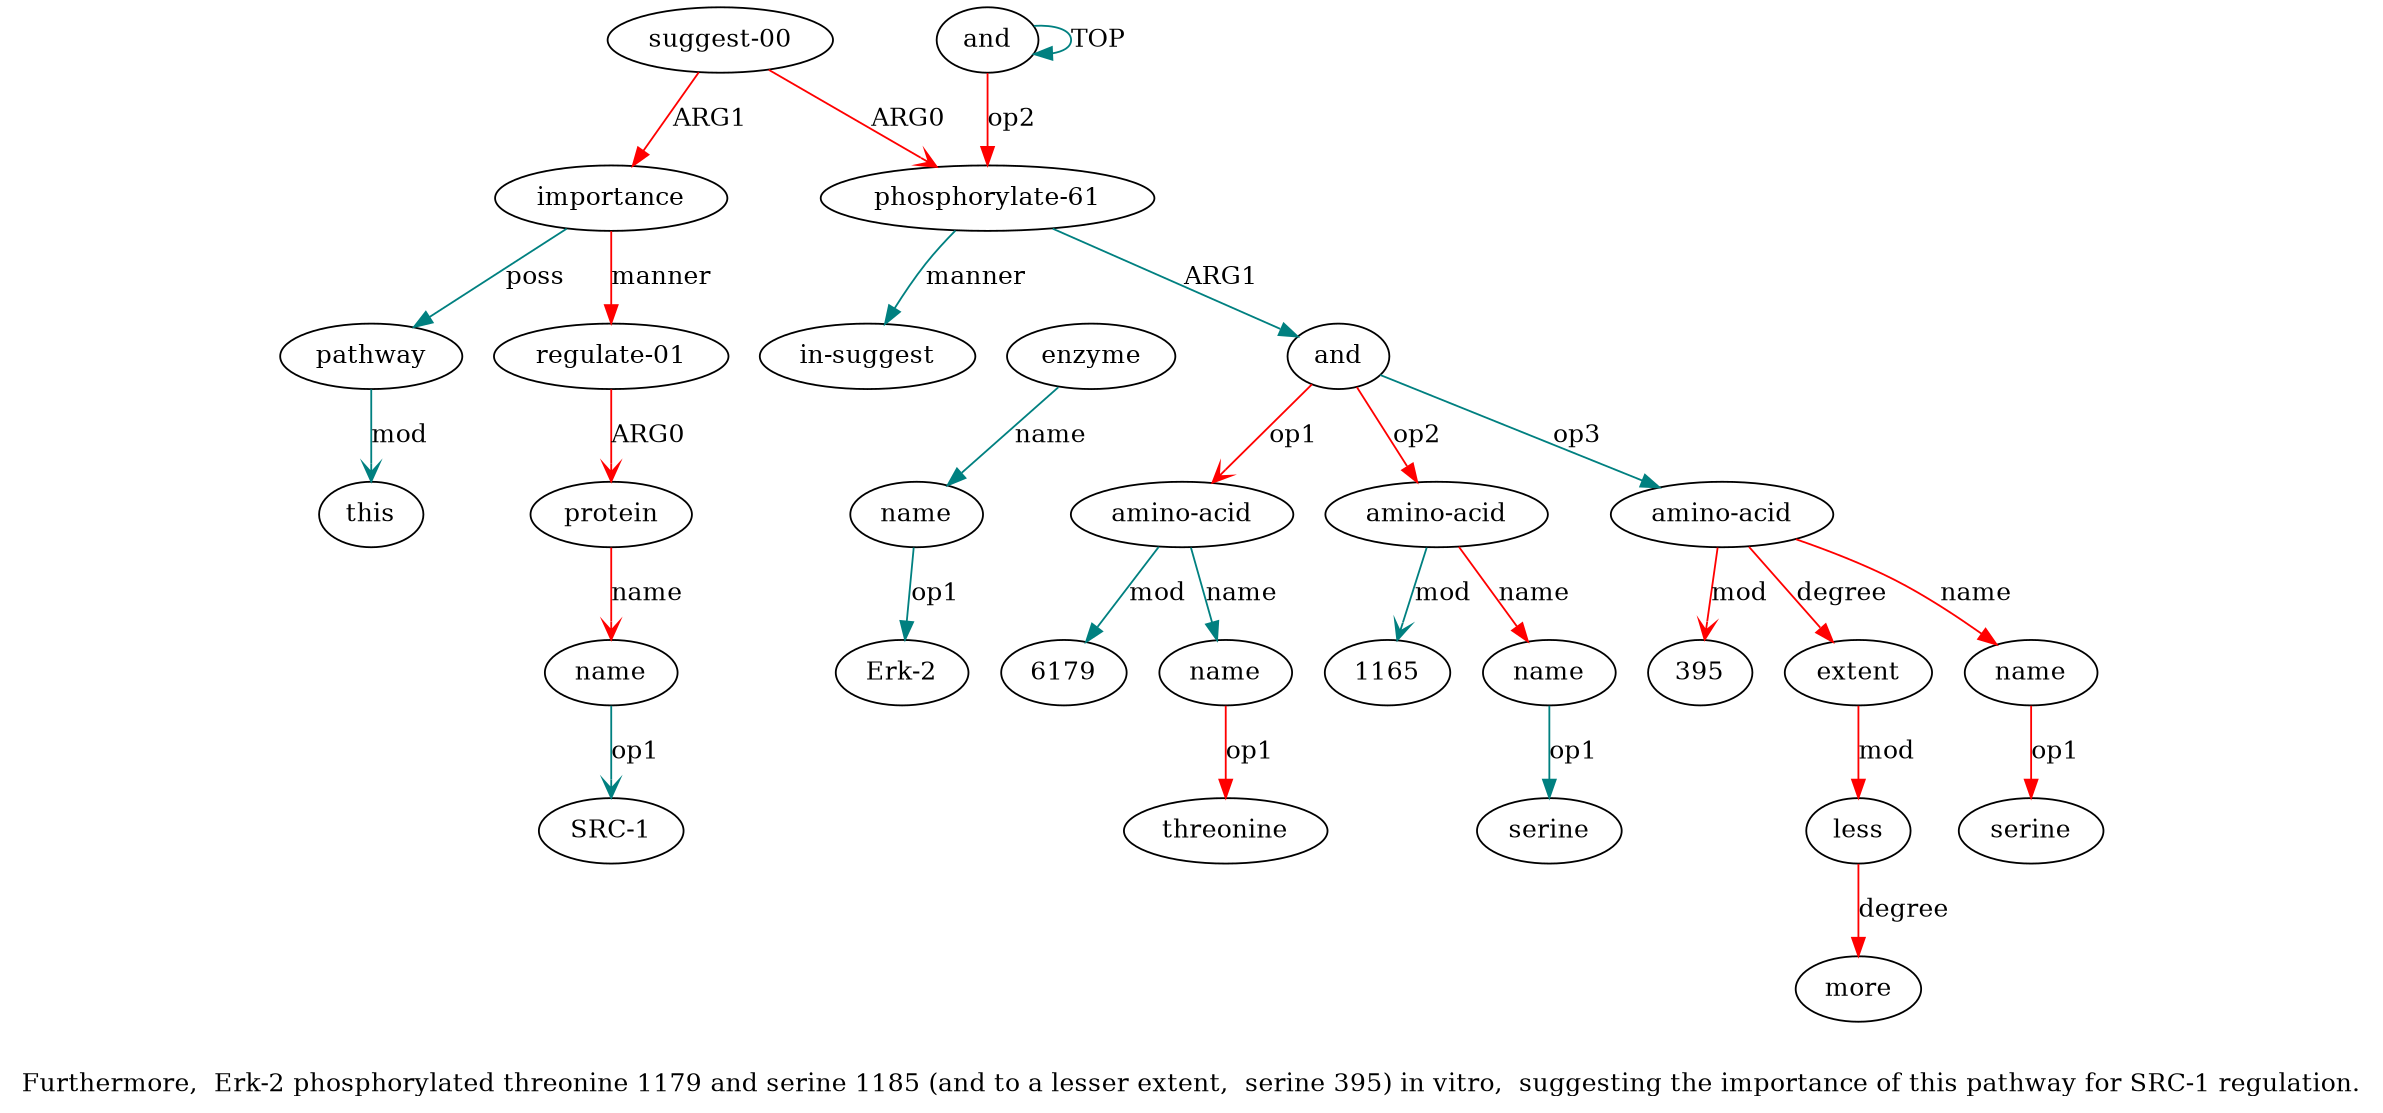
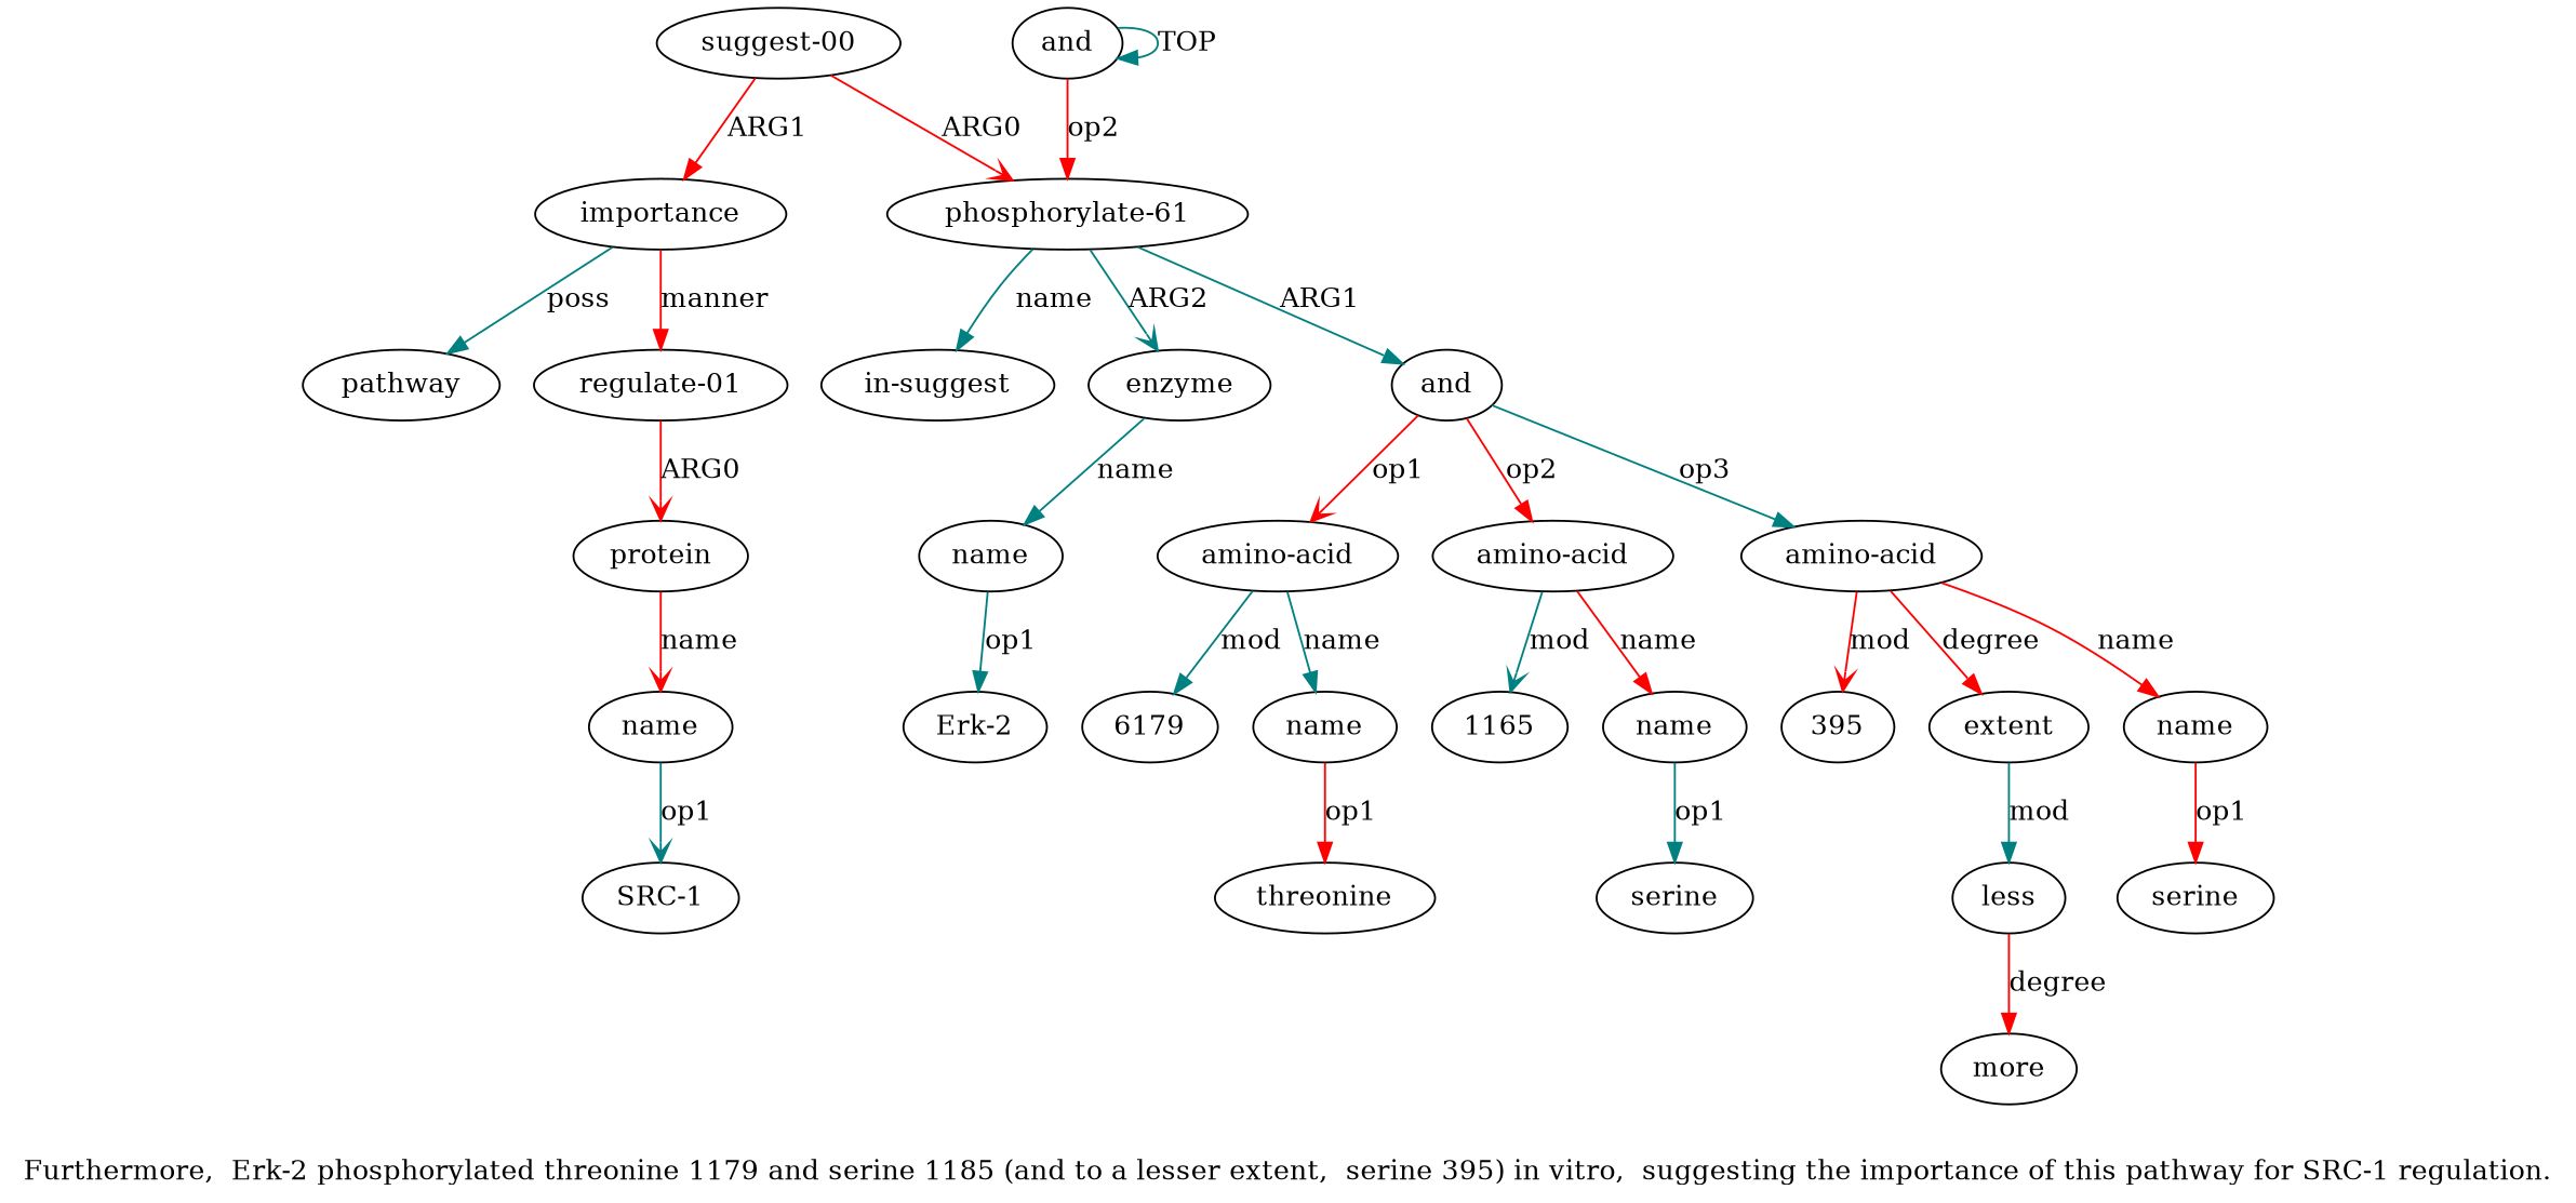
  digraph {
    label="Furthermore,  Erk-2 phosphorylated threonine 1179 and serine 1185 (and to a lesser extent,  serine 395) in vitro,  suggesting the importance of this pathway for SRC-1 regulation."
    node [color=black gold_ind=-1 gold_label=name test_ind=-1 test_label=name]
    edge [arrowhead=normal color=red gold_label=op1 test_label=op1]
    n1 [gold_ind=20 gold_label=protein label=protein test_ind=20 test_label=protein]
    n2 [gold_ind=21 label=name test_ind=21]
    n3 [gold_label="SRC-1" label="SRC-1" test_label="SRC-1"]
    n4 [gold_label=395 label=395 test_label=395]
    n5 [gold_label="Erk-2" label="Erk-2" test_label="Erk-2"]
    n6 [gold_label=threonine label=threonine test_label=threonine]
    n7 [gold_label=serine label=serine test_label=serine]
    n8 [gold_label=1179 label=6179 test_label=1179]
    n9 [gold_label=1185 label=1165 test_label=1185]
    n10 [gold_label=serine label=serine test_label=serine]
    n11 [gold_ind=15 gold_label="suggest-01" label="suggest-00" test_ind=15 test_label="suggest-01"]
    n12 [gold_ind=16 gold_label=importance label=importance test_ind=16 test_label=importance]
    n13 [gold_ind=1 gold_label="phosphorylate-01" label="phosphorylate-61" test_ind=1 test_label="phosphorylate-01"]
    n14 [gold_ind=17 gold_label=pathway label=pathway test_ind=17 test_label=pathway]
    n15 [gold_ind=19 gold_label="regulate-01" label="regulate-01" test_ind=19 test_label="regulate-01"]
    n16 [gold_ind=14 gold_label="in-vitro" label="in-suggest" test_ind=14 test_label="in-vitro"]
    n17 [gold_ind=12 gold_label=enzyme label=enzyme test_ind=12 test_label=enzyme]
    n18 [gold_ind=2 gold_label=and label=and test_ind=2 test_label=and]
-   n19 [gold_ind=18 gold_label=this label=this test_ind=18 test_label=this]
    n20 [gold_ind=13 label=name test_ind=13]
    n21 [gold_ind=3 gold_label="amino-acid" label="amino-acid" test_ind=3 test_label="amino-acid"]
    n22 [gold_ind=5 gold_label="amino-acid" label="amino-acid" test_ind=5 test_label="amino-acid"]
    n23 [gold_ind=7 gold_label="amino-acid" label="amino-acid" test_ind=7 test_label="amino-acid"]
    n24 [gold_ind=11 gold_label=more label=more test_ind=11 test_label=more]
    n25 [gold_ind=10 gold_label=less label=less test_ind=10 test_label=less]
    n26 [gold_ind=4 label=name test_ind=4]
    n27 [gold_ind=6 label=name test_ind=6]
    n28 [gold_ind=9 gold_label=extent label=extent test_ind=9 test_label=extent]
    n29 [gold_ind=8 label=name test_ind=8]
    n30 [gold_ind=0 gold_label=and label=and test_ind=0 test_label=and]
    n1 -> n2 [arrowhead=vee gold_label=name label=name test_label=name]
    n2 -> n3 [arrowhead=vee color=teal label=op1]
    n11 -> n12 [gold_label=ARG1 label=ARG1 test_label=ARG1]
    n11 -> n13 [arrowhead=vee gold_label=ARG0 label=ARG0 test_label=ARG0]
    n12 -> n14 [color=teal gold_label=poss label=poss test_label=poss]
    n12 -> n15 [gold_label=purpose label=manner test_label=purpose]
-   n13 -> n16 [color=teal gold_label=manner label=manner test_label=manner]
+   n13 -> n16 [color=teal gold_label=manner label=name test_label=manner]
+   n13 -> n17 [arrowhead=vee color=teal gold_label=ARG2 label=ARG2 test_label=ARG2]
    n13 -> n18 [color=teal gold_label=ARG1 label=ARG1 test_label=ARG1]
-   n14 -> n19 [arrowhead=vee color=teal gold_label=mod label=mod test_label=mod]
    n15 -> n1 [arrowhead=vee gold_label=ARG1 label=ARG0 test_label=ARG1]
    n17 -> n20 [color=teal gold_label=name label=name test_label=name]
    n18 -> n21 [arrowhead=vee label=op1]
    n18 -> n22 [gold_label=op2 label=op2 test_label=op2]
    n18 -> n23 [color=teal gold_label=op3 label=op3 test_label=op3]
    n20 -> n5 [color=teal label=op1]
    n21 -> n8 [color=teal gold_label=mod label=mod test_label=mod]
    n21 -> n26 [color=teal gold_label=name label=name test_label=name]
    n22 -> n9 [arrowhead=vee color=teal gold_label=mod label=mod test_label=mod]
    n22 -> n27 [gold_label=name label=name test_label=name]
    n23 -> n4 [arrowhead=vee gold_label=mod label=mod test_label=mod]
    n23 -> n28 [gold_label=degree label=degree test_label=degree]
    n23 -> n29 [gold_label=name label=name test_label=name]
    n25 -> n24 [gold_label=degree label=degree test_label=degree]
    n26 -> n6 [label=op1]
    n27 -> n7 [color=teal label=op1]
-   n28 -> n25 [gold_label=mod label=mod test_label=mod]
+   n28 -> n25 [color=teal gold_label=mod label=mod test_label=mod]
    n29 -> n10 [label=op1]
    n30 -> n13 [gold_label=op2 label=op2 test_label=op2]
    n30 -> n30 [color=teal gold_label=TOP label=TOP test_label=TOP]
  }
